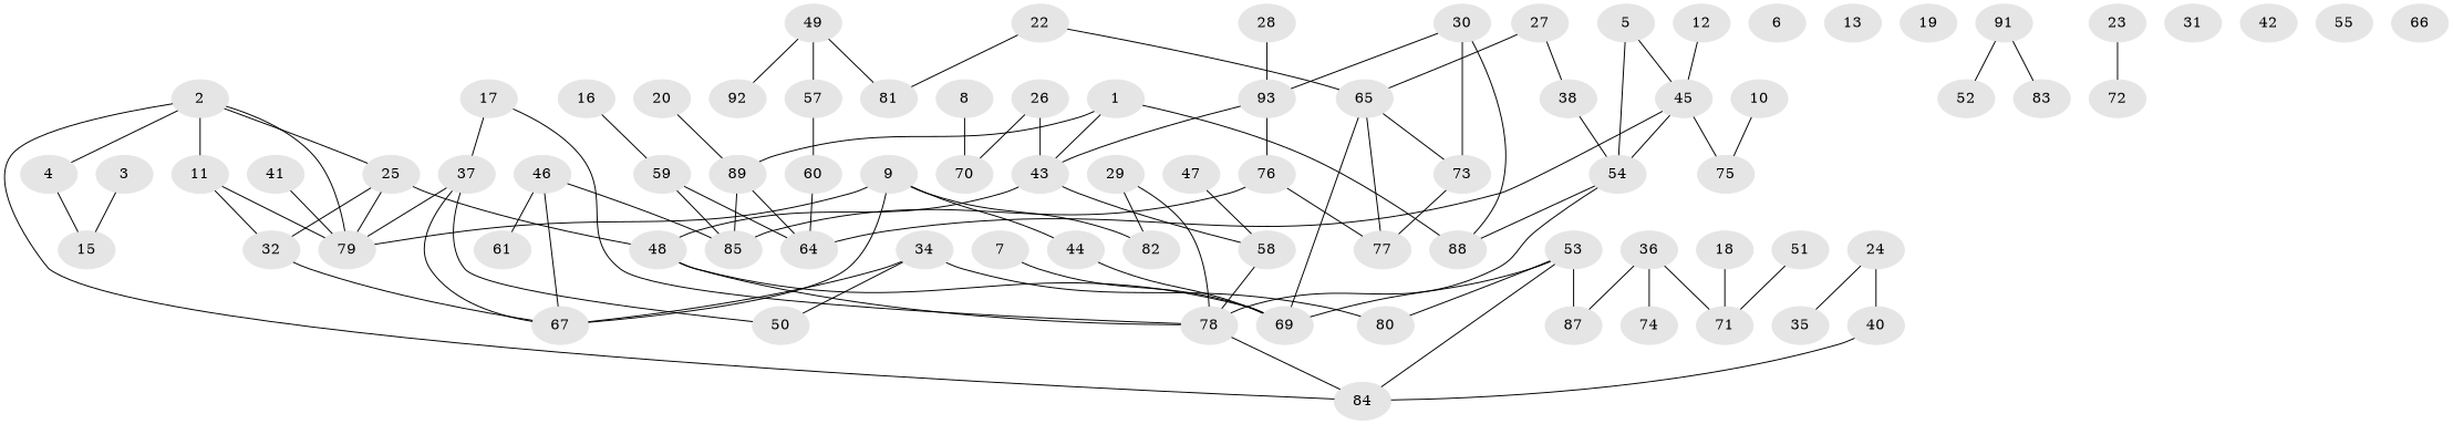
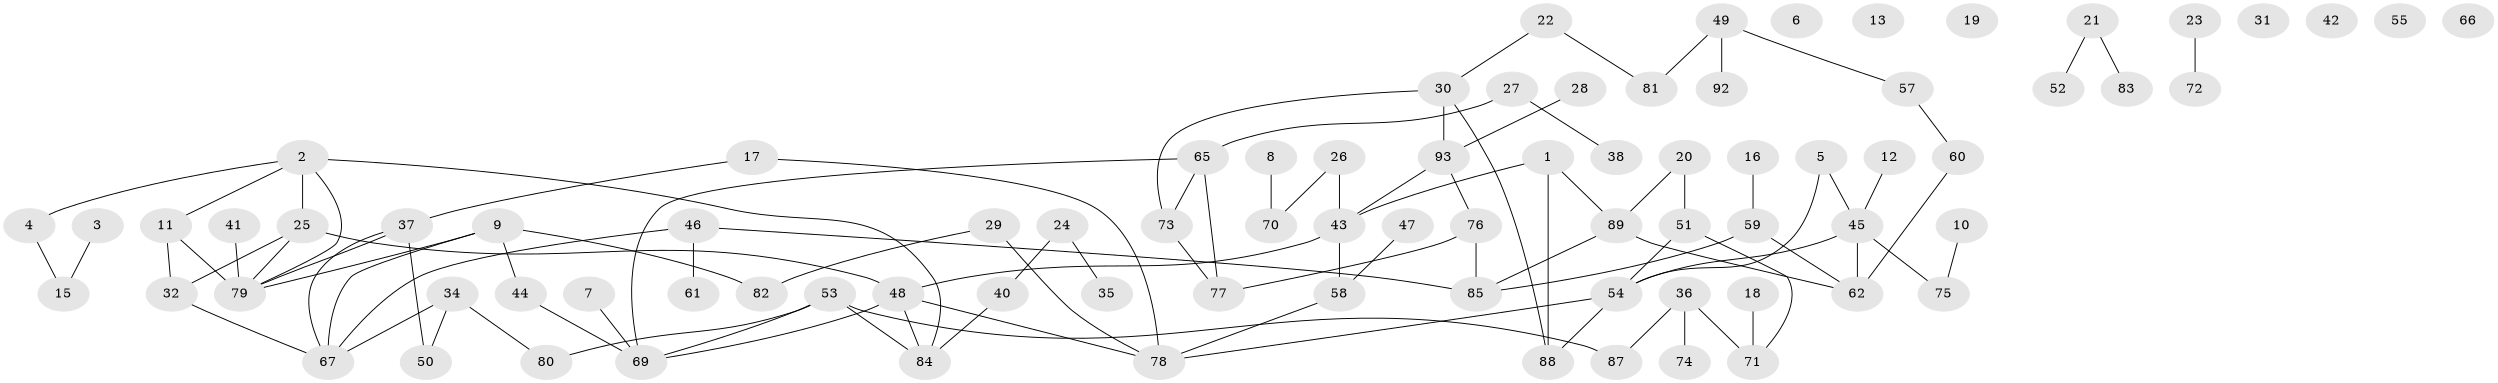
  graph {
    node [color=gray90 style=filled]
    n1 [label=89]
    1
    43
    n4 [label=88]
-   64
+   64 [label=62]
    85
    48
    58
    2
    4
    11
    25
    79
    84
    15
    32
    3
    73
    77
    5
    45
    54
    75
    78
    6
    7
    69
    8
    70
    9
    44
    67
    82
    12
    10
    13
    46
    61
    16
    59
    17
    37
    50
    18
    71
    19
    20
    51
-   21 [label=91]
+   21
    52
    83
    41
    22
    65
    81
    23
    72
    24
    35
    40
    26
    27
    38
    n64 [label=93]
    28
    76
    29
    30
    31
    34
    80
    36
    74
    n74 [label=87]
    42
    47
    49
    57
    n79 [label=92]
    60
    53
    55
    66
    n1 -- 64
    n1 -- 85
    1 -- n1
    1 -- 43
    1 -- n4
    43 -- 48
    43 -- 58
    48 -- 78
    48 -- 69
    58 -- 78
    2 -- 4
    2 -- 11
    2 -- 25
    2 -- 79
    2 -- 84
    4 -- 15
    11 -- 79
    11 -- 32
    25 -- 48
    25 -- 79
    25 -- 32
    32 -- 67
    3 -- 15
    73 -- 77
    5 -- 45
    5 -- 54
    45 -- 64
    45 -- 54
    45 -- 75
    54 -- n4
    54 -- 78
-   78 -- 84
+   48 -- 84
    7 -- 69
    8 -- 70
    9 -- 79
    9 -- 44
    9 -- 67
    9 -- 82
    44 -- 69
    12 -- 45
    10 -- 75
    46 -- 85
    46 -- 67
    46 -- 61
    16 -- 59
    59 -- 64
    59 -- 85
    17 -- 78
    17 -- 37
    37 -- 79
    37 -- 67
    37 -- 50
    18 -- 71
    20 -- n1
+   20 -- 51
    51 -- 71
    21 -- 52
    21 -- 83
    41 -- 79
-   22 -- 65
+   22 -- 30
    22 -- 81
    65 -- 73
    65 -- 77
    65 -- 69
    23 -- 72
    24 -- 35
    24 -- 40
    40 -- 84
    26 -- 43
    26 -- 70
    27 -- 65
    27 -- 38
-   38 -- 54
+   51 -- 54
    n64 -- 43
    n64 -- 76
    28 -- n64
    76 -- 85
    76 -- 77
    29 -- 78
    29 -- 82
    30 -- n4
    30 -- 73
    30 -- n64
    34 -- 67
    34 -- 50
    34 -- 80
    36 -- 71
    36 -- 74
    36 -- n74
    47 -- 58
    49 -- 81
    49 -- 57
    49 -- n79
    57 -- 60
    60 -- 64
    53 -- 84
    53 -- 69
    53 -- 80
    53 -- n74
  }
